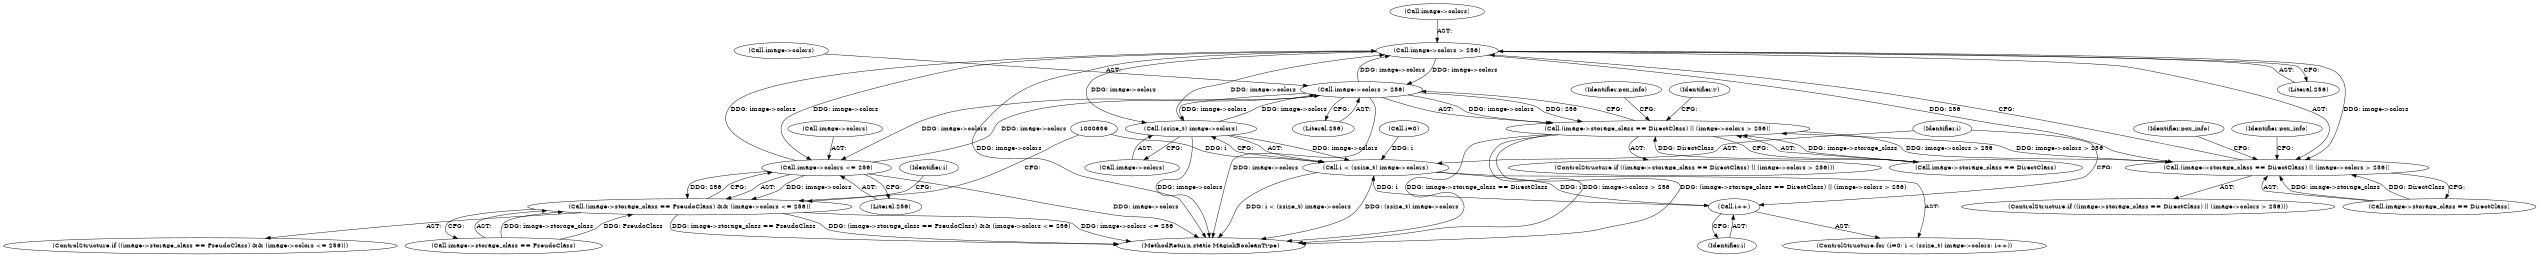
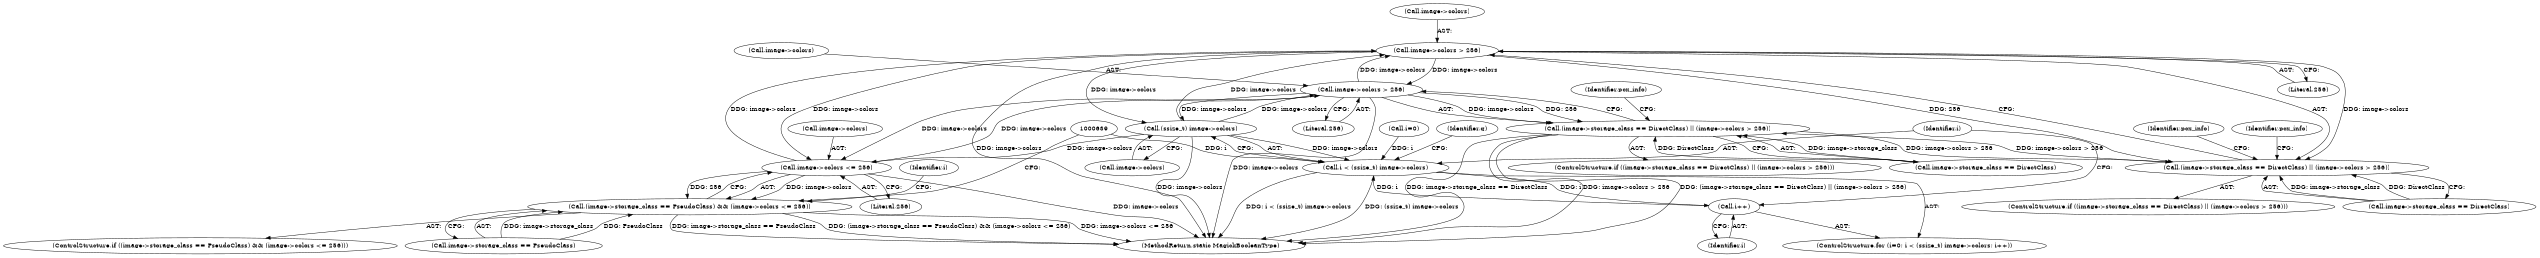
  digraph {
    n1 [label="(Call,image->colors > 256)"]
    n2 [label="(Call,image->colors > 256)"]
    n3 [label="(Call,image->colors <= 256)"]
    n4 [label="(Call,(ssize_t) image->colors)"]
    n5 [label="(Call,(image->storage_class == DirectClass) || (image->colors > 256))"]
    n6 [label="(Literal,256)"]
    n7 [label="(MethodReturn,static MagickBooleanType)"]
    n8 [label="(Call,(image->storage_class == DirectClass) || (image->colors > 256))"]
    n9 [label="(Literal,256)"]
    n10 [label="(Call,(image->storage_class == PseudoClass) && (image->colors <= 256))"]
    n11 [label="(Literal,256)"]
    n12 [label="(Call,i < (ssize_t) image->colors)"]
    n13 [label="(Call,image->colors)"]
    n14 [label="(ControlStructure,if ((image->storage_class == DirectClass) || (image->colors > 256)))"]
    n15 [label="(Call,image->storage_class == DirectClass)"]
    n16 [label="(Call,image->storage_class == DirectClass)"]
    n17 [label="(ControlStructure,if ((image->storage_class == DirectClass) || (image->colors > 256)))"]
    n18 [label="(ControlStructure,if ((image->storage_class == PseudoClass) && (image->colors <= 256)))"]
    n19 [label="(Call,image->storage_class == PseudoClass)"]
    n20 [label="(Call,i++)"]
    n21 [label="(ControlStructure,for (i=0; i < (ssize_t) image->colors; i++))"]
    n22 [label="(Identifier,i)"]
    n23 [label="(Identifier,i)"]
    n24 [label="(Call,image->colors)"]
    n25 [label="(Call,i=0)"]
    n26 [label="(Identifier,pcx_info)"]
    n27 [label="(Identifier,pcx_info)"]
-   n29 [label="(Identifier,y)"]
+   n28 [label="(Identifier,q)"]
    n30 [label="(Call,image->colors)"]
    n31 [label="(Call,image->colors)"]
    n32 [label="(Identifier,i)"]
    n33 [label="(Identifier,pcx_info)"]
    1000639
    n1 -> n2 [label="DDG: image->colors"]
    n1 -> n3 [label="DDG: image->colors"]
    n1 -> n4 [label="DDG: image->colors"]
    n1 -> n5 [label="AST: "]
    n1 -> n5 [label="DDG: image->colors"]
    n1 -> n5 [label="DDG: 256"]
    n1 -> n6 [label="CFG: "]
    n1 -> n7 [label="DDG: image->colors"]
    n2 -> n1 [label="DDG: image->colors"]
    n2 -> n3 [label="DDG: image->colors"]
    n2 -> n4 [label="DDG: image->colors"]
    n2 -> n7 [label="DDG: image->colors"]
    n2 -> n8 [label="AST: "]
    n2 -> n8 [label="DDG: image->colors"]
    n2 -> n8 [label="DDG: 256"]
    n2 -> n9 [label="CFG: "]
    n3 -> n1 [label="DDG: image->colors"]
    n3 -> n2 [label="DDG: image->colors"]
    n3 -> n7 [label="DDG: image->colors"]
    n3 -> n10 [label="AST: "]
    n3 -> n10 [label="DDG: image->colors"]
    n3 -> n10 [label="DDG: 256"]
    n3 -> n11 [label="CFG: "]
    n4 -> n1 [label="DDG: image->colors"]
    n4 -> n2 [label="DDG: image->colors"]
+   n4 -> n3 [label="DDG: image->colors"]
    n4 -> n7 [label="DDG: image->colors"]
    n4 -> n12 [label="AST: "]
    n4 -> n12 [label="DDG: image->colors"]
    n4 -> n13 [label="CFG: "]
    n5 -> n1 [label="CFG: "]
    n5 -> n8 [label="DDG: image->colors > 256"]
    n5 -> n14 [label="AST: "]
    n5 -> n15 [label="CFG: "]
    n6 -> n1 [label="AST: "]
    n8 -> n2 [label="CFG: "]
    n8 -> n5 [label="DDG: image->colors > 256"]
    n8 -> n7 [label="DDG: (image->storage_class == DirectClass) || (image->colors > 256)"]
    n8 -> n7 [label="DDG: image->storage_class == DirectClass"]
    n8 -> n7 [label="DDG: image->colors > 256"]
    n8 -> n16 [label="CFG: "]
    n8 -> n17 [label="AST: "]
    n9 -> n2 [label="AST: "]
    n10 -> n3 [label="CFG: "]
    n10 -> n7 [label="DDG: (image->storage_class == PseudoClass) && (image->colors <= 256)"]
    n10 -> n7 [label="DDG: image->colors <= 256"]
    n10 -> n7 [label="DDG: image->storage_class == PseudoClass"]
    n10 -> n18 [label="AST: "]
    n10 -> n19 [label="CFG: "]
    n11 -> n3 [label="AST: "]
    n12 -> n4 [label="CFG: "]
    n12 -> n7 [label="DDG: i < (ssize_t) image->colors"]
    n12 -> n7 [label="DDG: (ssize_t) image->colors"]
    n12 -> n20 [label="DDG: i"]
    n12 -> n21 [label="AST: "]
    n13 -> n4 [label="AST: "]
    n15 -> n5 [label="AST: "]
    n15 -> n5 [label="DDG: image->storage_class"]
    n15 -> n5 [label="DDG: DirectClass"]
    n16 -> n8 [label="AST: "]
    n16 -> n8 [label="DDG: image->storage_class"]
    n16 -> n8 [label="DDG: DirectClass"]
    n19 -> n10 [label="AST: "]
    n19 -> n10 [label="DDG: image->storage_class"]
    n19 -> n10 [label="DDG: PseudoClass"]
    n20 -> n12 [label="DDG: i"]
    n20 -> n21 [label="AST: "]
    n20 -> n22 [label="CFG: "]
    n22 -> n20 [label="AST: "]
    n23 -> n10 [label="CFG: "]
    n24 -> n1 [label="AST: "]
    n25 -> n12 [label="DDG: i"]
    n26 -> n5 [label="CFG: "]
    n27 -> n8 [label="CFG: "]
-   n29 -> n8 [label="CFG: "]
+   n28 -> n12 [label="CFG: "]
    n30 -> n2 [label="AST: "]
    n31 -> n3 [label="AST: "]
    n32 -> n12 [label="AST: "]
    n32 -> n20 [label="CFG: "]
    n33 -> n5 [label="CFG: "]
    1000639 -> n10 [label="CFG: "]
    1000639 -> n12 [label="DDG: i"]
  }
